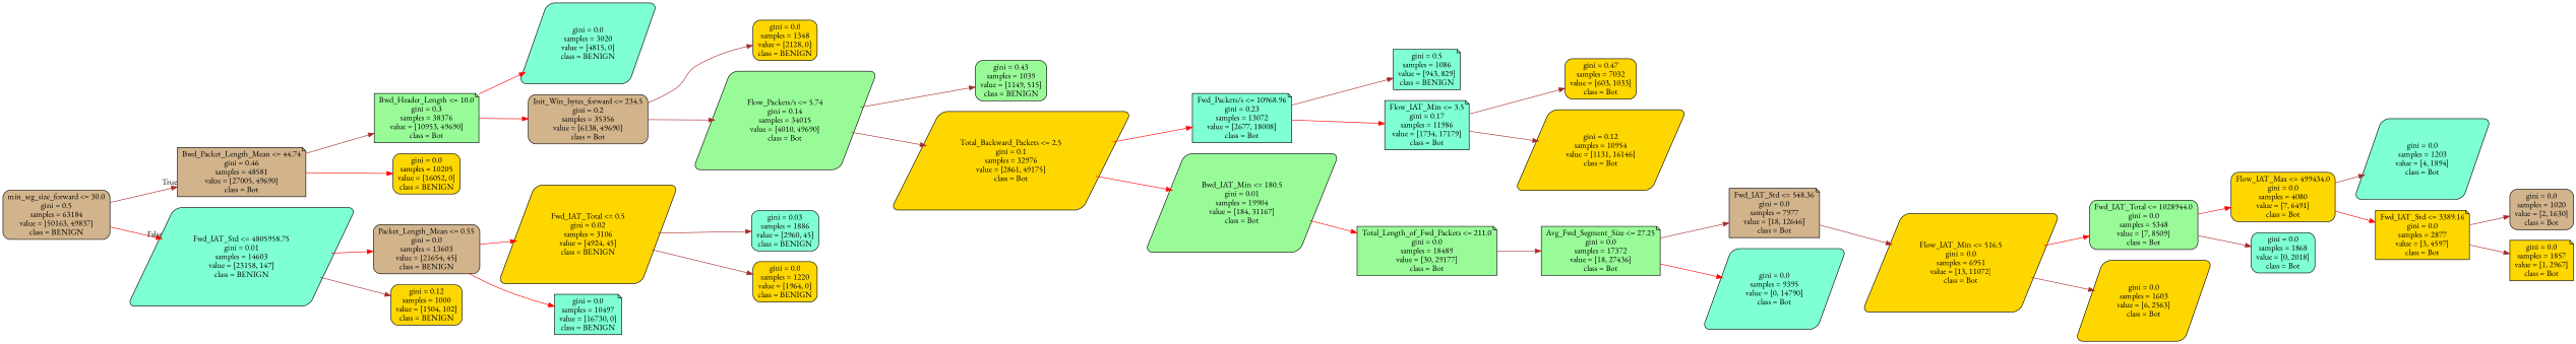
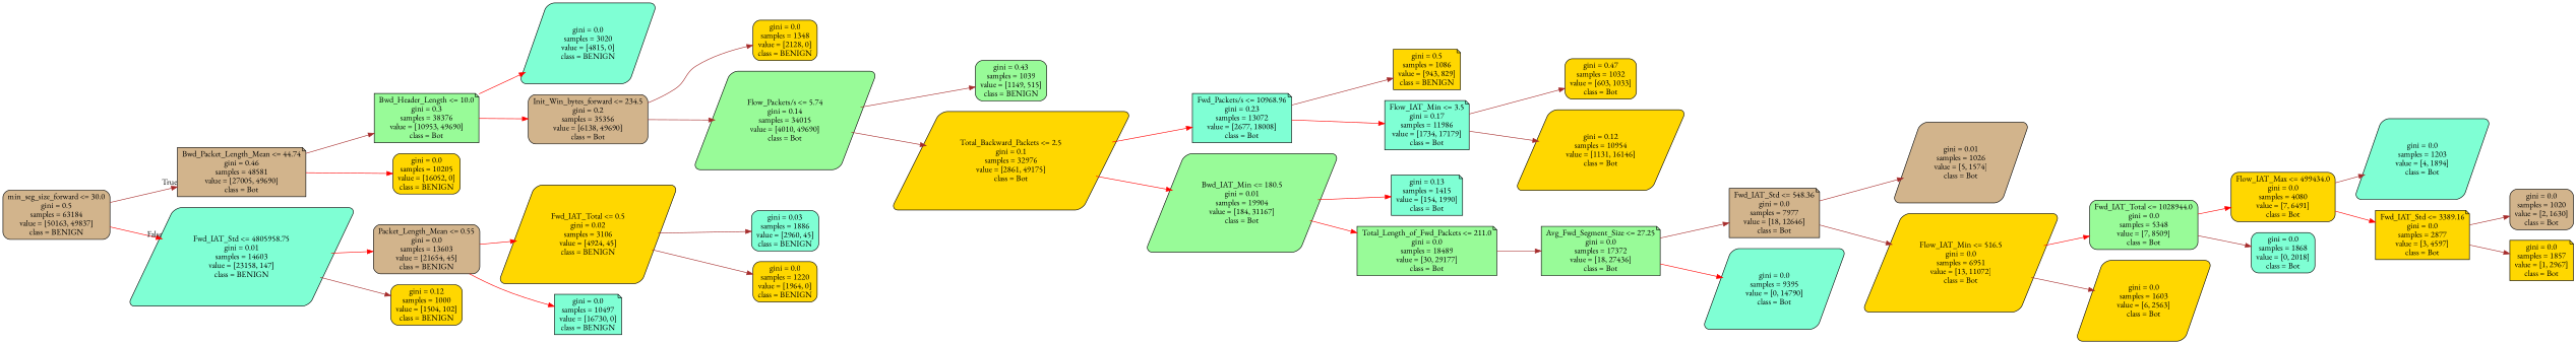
  digraph {
    fontname="EB Garamond"
    rankdir=LR
    node [color=black fillcolor=gold fontname="EB Garamond" shape=box style="filled, rounded"]
    edge [color=brown fontname="EB Garamond"]
    n1 [fillcolor=tan label="min_seg_size_forward <= 30.0\ngini = 0.5\nsamples = 63184\nvalue = [50163, 49837]\nclass = BENIGN"]
    n2 [fillcolor=tan label="Bwd_Packet_Length_Mean <= 44.74\ngini = 0.46\nsamples = 48581\nvalue = [27005, 49690]\nclass = Bot" shape=note]
    n3 [fillcolor=aquamarine label="Fwd_IAT_Std <= 4805958.75\ngini = 0.01\nsamples = 14603\nvalue = [23158, 147]\nclass = BENIGN" shape=parallelogram]
    n4 [fillcolor=palegreen label="Bwd_Header_Length <= 10.0\ngini = 0.3\nsamples = 38376\nvalue = [10953, 49690]\nclass = Bot" shape=note]
    n5 [label="gini = 0.0\nsamples = 10205\nvalue = [16052, 0]\nclass = BENIGN"]
    n6 [fillcolor=tan label="Packet_Length_Mean <= 0.55\ngini = 0.0\nsamples = 13603\nvalue = [21654, 45]\nclass = BENIGN"]
    n7 [label="gini = 0.12\nsamples = 1000\nvalue = [1504, 102]\nclass = BENIGN"]
    n8 [fillcolor=aquamarine label="gini = 0.0\nsamples = 3020\nvalue = [4815, 0]\nclass = BENIGN" shape=parallelogram]
    n9 [fillcolor=tan label="Init_Win_bytes_forward <= 234.5\ngini = 0.2\nsamples = 35356\nvalue = [6138, 49690]\nclass = Bot"]
    n10 [label="gini = 0.0\nsamples = 1348\nvalue = [2128, 0]\nclass = BENIGN"]
    n11 [fillcolor=palegreen label="Flow_Packets/s <= 5.74\ngini = 0.14\nsamples = 34015\nvalue = [4010, 49690]\nclass = Bot" shape=parallelogram]
    n12 [fillcolor=palegreen label="gini = 0.43\nsamples = 1039\nvalue = [1149, 515]\nclass = BENIGN"]
    n13 [label="Total_Backward_Packets <= 2.5\ngini = 0.1\nsamples = 32976\nvalue = [2861, 49175]\nclass = Bot" shape=parallelogram]
    n14 [fillcolor=aquamarine label="Fwd_Packets/s <= 10968.96\ngini = 0.23\nsamples = 13072\nvalue = [2677, 18008]\nclass = Bot" shape=note]
    n15 [fillcolor=palegreen label="Bwd_IAT_Min <= 180.5\ngini = 0.01\nsamples = 19904\nvalue = [184, 31167]\nclass = Bot" shape=parallelogram]
-   n16 [fillcolor=aquamarine label="gini = 0.5\nsamples = 1086\nvalue = [943, 829]\nclass = BENIGN" shape=note]
+   n16 [label="gini = 0.5\nsamples = 1086\nvalue = [943, 829]\nclass = BENIGN" shape=note]
    n17 [fillcolor=aquamarine label="Flow_IAT_Min <= 3.5\ngini = 0.17\nsamples = 11986\nvalue = [1734, 17179]\nclass = Bot" shape=note]
+   n18 [fillcolor=aquamarine label="gini = 0.13\nsamples = 1415\nvalue = [154, 1990]\nclass = Bot" shape=note]
    n19 [fillcolor=palegreen label="Total_Length_of_Fwd_Packets <= 211.0\ngini = 0.0\nsamples = 18489\nvalue = [30, 29177]\nclass = Bot" shape=note]
-   n20 [label="gini = 0.47\nsamples = 7032\nvalue = [603, 1033]\nclass = Bot"]
+   n20 [label="gini = 0.47\nsamples = 1032\nvalue = [603, 1033]\nclass = Bot"]
    n21 [label="gini = 0.12\nsamples = 10954\nvalue = [1131, 16146]\nclass = Bot" shape=parallelogram]
    n22 [fillcolor=palegreen label="Avg_Fwd_Segment_Size <= 27.25\ngini = 0.0\nsamples = 17372\nvalue = [18, 27436]\nclass = Bot" shape=note]
    n23 [fillcolor=tan label="Fwd_IAT_Std <= 548.36\ngini = 0.0\nsamples = 7977\nvalue = [18, 12646]\nclass = Bot" shape=note]
    n24 [fillcolor=aquamarine label="gini = 0.0\nsamples = 9395\nvalue = [0, 14790]\nclass = Bot" shape=parallelogram]
+   n25 [fillcolor=tan label="gini = 0.01\nsamples = 1026\nvalue = [5, 1574]\nclass = Bot" shape=parallelogram]
    n26 [label="Flow_IAT_Min <= 516.5\ngini = 0.0\nsamples = 6951\nvalue = [13, 11072]\nclass = Bot" shape=parallelogram]
    n27 [fillcolor=palegreen label="Fwd_IAT_Total <= 1028944.0\ngini = 0.0\nsamples = 5348\nvalue = [7, 8509]\nclass = Bot"]
    n28 [label="gini = 0.0\nsamples = 1603\nvalue = [6, 2563]\nclass = Bot" shape=parallelogram]
    n29 [label="Flow_IAT_Max <= 499434.0\ngini = 0.0\nsamples = 4080\nvalue = [7, 6491]\nclass = Bot"]
    n30 [fillcolor=aquamarine label="gini = 0.0\nsamples = 1868\nvalue = [0, 2018]\nclass = Bot"]
    n31 [fillcolor=aquamarine label="gini = 0.0\nsamples = 1203\nvalue = [4, 1894]\nclass = Bot" shape=parallelogram]
    n32 [label="Fwd_IAT_Std <= 3389.16\ngini = 0.0\nsamples = 2877\nvalue = [3, 4597]\nclass = Bot" shape=note]
    n33 [fillcolor=tan label="gini = 0.0\nsamples = 1020\nvalue = [2, 1630]\nclass = Bot"]
    n34 [label="gini = 0.0\nsamples = 1857\nvalue = [1, 2967]\nclass = Bot" shape=note]
    n35 [label="Fwd_IAT_Total <= 0.5\ngini = 0.02\nsamples = 3106\nvalue = [4924, 45]\nclass = BENIGN" shape=parallelogram]
    n36 [fillcolor=aquamarine label="gini = 0.0\nsamples = 10497\nvalue = [16730, 0]\nclass = BENIGN" shape=note]
    n37 [fillcolor=aquamarine label="gini = 0.03\nsamples = 1886\nvalue = [2960, 45]\nclass = BENIGN"]
    n38 [label="gini = 0.0\nsamples = 1220\nvalue = [1964, 0]\nclass = BENIGN"]
    n1 -> n2 [headlabel=True labelangle=45 labeldistance=2.5]
    n1 -> n3 [color=red headlabel=False labelangle=-45 labeldistance=2.5]
    n2 -> n4
    n2 -> n5 [color=red]
    n3 -> n6 [color=red]
    n3 -> n7
    n4 -> n8 [color=red]
    n4 -> n9 [color=red]
    n6 -> n35 [color=red]
    n6 -> n36 [color=red]
    n9 -> n10
    n9 -> n11
    n11 -> n12
    n11 -> n13
    n13 -> n14 [color=red]
    n13 -> n15 [color=red]
    n14 -> n16
    n14 -> n17 [color=red]
+   n15 -> n18 [color=red]
    n15 -> n19 [color=red]
    n17 -> n20
    n17 -> n21
    n19 -> n22
    n22 -> n23
    n22 -> n24 [color=red]
+   n23 -> n25
    n23 -> n26
    n26 -> n27 [color=red]
    n26 -> n28
    n27 -> n29 [color=red]
    n27 -> n30
    n29 -> n31
    n29 -> n32 [color=red]
    n32 -> n33
    n32 -> n34
    n35 -> n37
    n35 -> n38
  }
